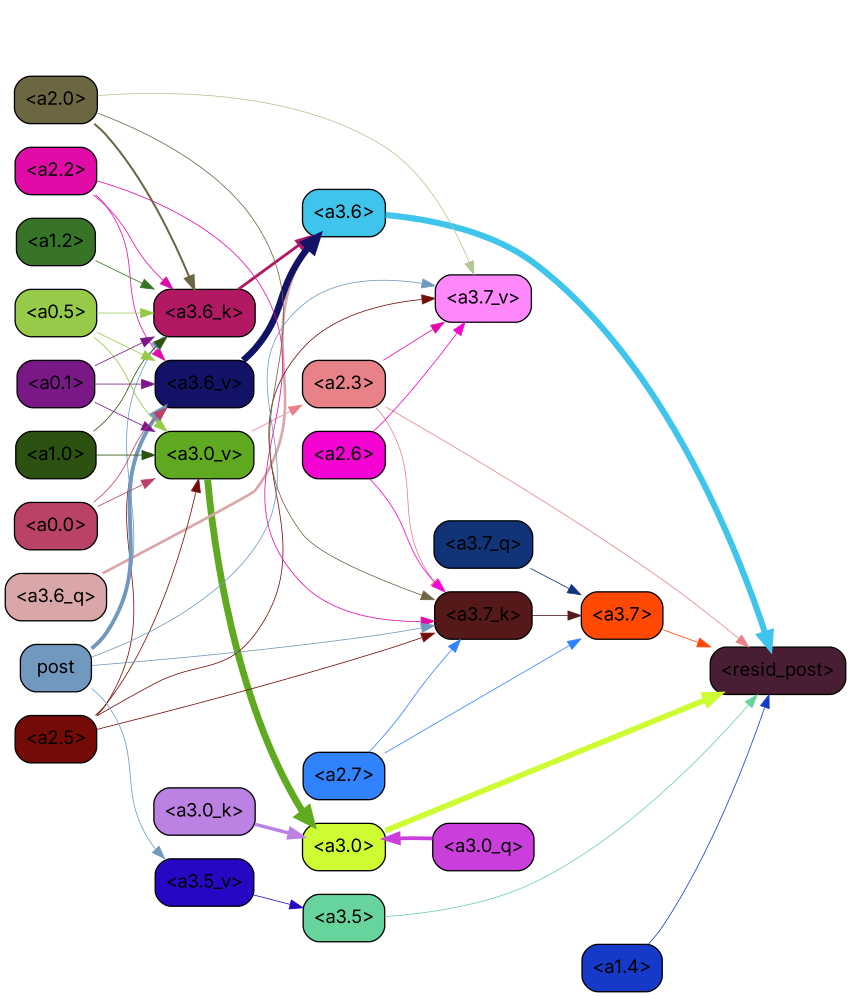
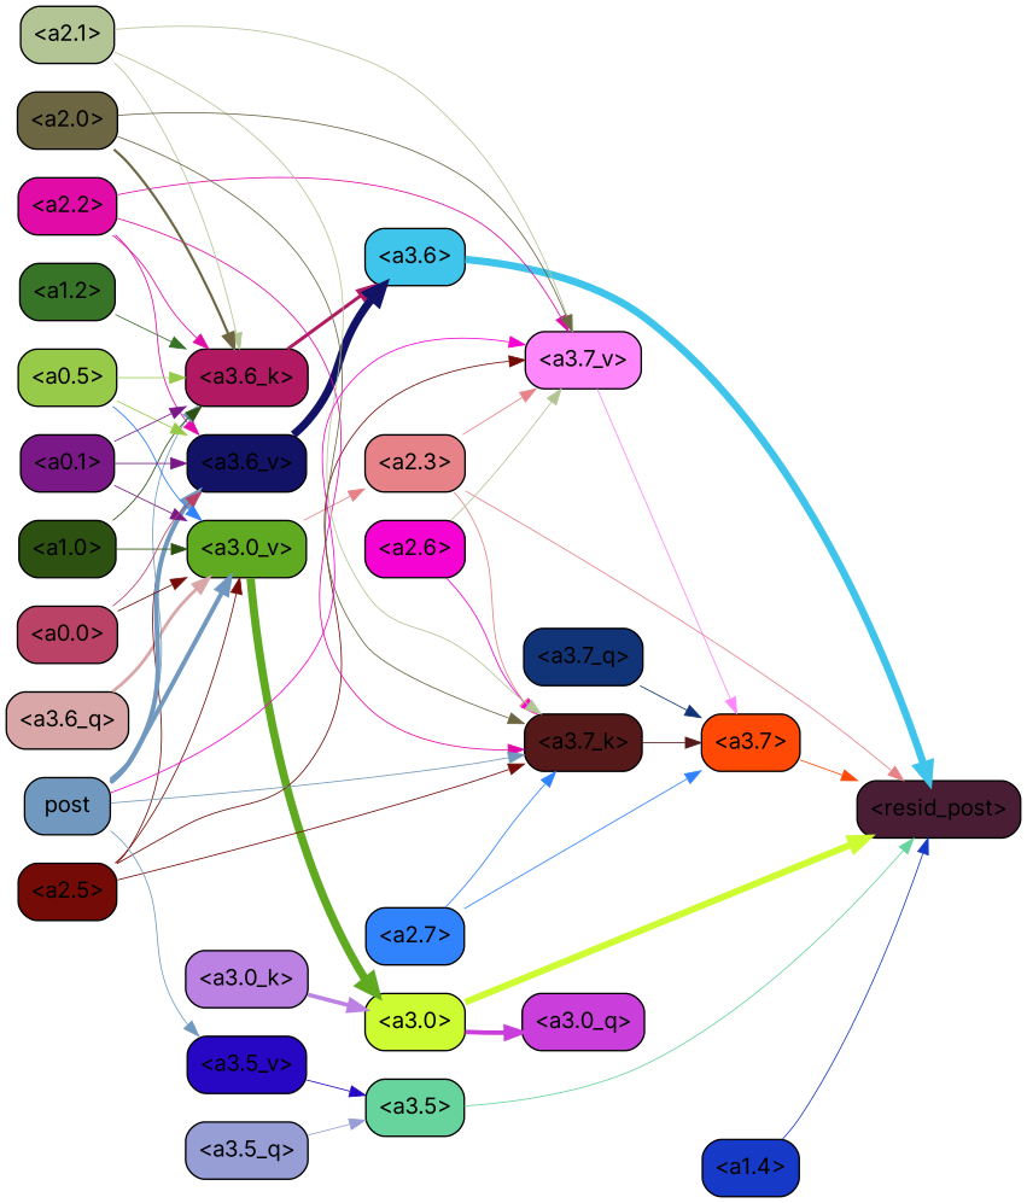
  strict digraph {
    fontname=Inter
    rankdir=LR
    splines=true
    node [color=black fontname=Inter shape=box style="filled, rounded"]
    edge [color="#7199bf" fontname=Inter penwidth=0.6]
    "<a3.7>" [fillcolor="#ff4905"]
    "<resid_post>" [fillcolor="#491e35"]
    "<a3.6>" [fillcolor="#3fc5eb"]
    "<a3.5>" [fillcolor="#66d49c"]
    "<a3.0>" [fillcolor="#cefc32"]
    "<a2.3>" [fillcolor="#e68288"]
    "<a3.7_k>" [fillcolor="#55191a"]
    "<a3.7_v>" [fillcolor="#fd87fb"]
    "<a3.0_v>" [fillcolor="#5faa21"]
    "<a1.4>" [fillcolor="#163ac7"]
    "<a3.7_q>" [fillcolor="#113479"]
    "<a3.6_q>" [fillcolor="#d9a7a8"]
+   "<a3.5_q>" [fillcolor="#979ed6"]
    "<a3.0_q>" [fillcolor="#ca3fdb"]
    "<a3.6_k>" [fillcolor="#b11a62"]
    "<a3.0_k>" [fillcolor="#bc82e3"]
    "<a3.6_v>" [fillcolor="#121267"]
    "<a3.5_v>" [fillcolor="#2706c4"]
    "<a2.7>" [fillcolor="#3182fd"]
    "<a2.6>" [fillcolor="#f503d2"]
    "<a2.5>" [fillcolor="#750b06"]
    "<a2.2>" [fillcolor="#e10ba7"]
+   "<a2.1>" [fillcolor="#b3c495"]
    "<a2.0>" [fillcolor="#6c6642"]
    n25 [fillcolor="#7199bf" label=post]
    "<a1.2>" [fillcolor="#377427"]
    "<a1.0>" [fillcolor="#2c5110"]
    "<a0.5>" [fillcolor="#97ca48"]
    "<a0.1>" [fillcolor="#791886"]
    "<a0.0>" [fillcolor="#b94266"]
    "<a3.7>" -> "<resid_post>" [color="#ff4905"]
    "<a3.6>" -> "<resid_post>" [color="#3fc5eb" penwidth=4.6696330308914185]
    "<a3.5>" -> "<resid_post>" [color="#66d49c"]
    "<a3.0>" -> "<resid_post>" [color="#cefc32" penwidth=4.282557368278503]
    "<a2.3>" -> "<resid_post>" [color="#e68288"]
    "<a2.3>" -> "<a3.7_k>" [color="#e68288"]
-   "<a2.3>" -> "<a3.7_v>" [color="#e10ba7"]
+   "<a2.3>" -> "<a3.7_v>" [color="#e68288"]
    "<a3.7_k>" -> "<a3.7>" [color="#55191a"]
+   "<a3.7_v>" -> "<a3.7>" [color="#fd87fb"]
    "<a3.0_v>" -> "<a3.0>" [color="#5faa21" penwidth=5.188832879066467]
    "<a3.0_v>" -> "<a2.3>" [color="#e68288"]
    "<a1.4>" -> "<resid_post>" [color="#163ac7"]
    "<a3.7_q>" -> "<a3.7>" [color="#113479"]
-   "<a3.6_q>" -> "<a3.6>" [color="#d9a7a8" penwidth=2.03758105635643]
-   "<a3.0_q>" -> "<a3.0>" [color="#ca3fdb" penwidth=2.8638100624084473]
+   "<a3.6_q>" -> "<a3.0_v>" [color="#d9a7a8" penwidth=2.03758105635643]
+   "<a3.5_q>" -> "<a3.5>" [color="#979ed6"]
+   "<a3.0>" -> "<a3.0_q>" [color="#ca3fdb" penwidth=2.8638100624084473]
    "<a3.6_k>" -> "<a3.6>" [color="#b11a62" penwidth=2.174198240041733]
    "<a3.0_k>" -> "<a3.0>" [color="#bc82e3" penwidth=2.6274144649505615]
    "<a3.6_v>" -> "<a3.6>" [color="#121267" penwidth=5.002329230308533]
    "<a3.5_v>" -> "<a3.5>" [color="#2706c4"]
    "<a2.7>" -> "<a3.7>" [color="#3182fd"]
    "<a2.7>" -> "<a3.7_k>" [color="#3182fd"]
    "<a2.6>" -> "<a3.7_k>" [color="#f503d2"]
-   "<a2.6>" -> "<a3.7_v>" [color="#f503d2"]
+   "<a2.6>" -> "<a3.7_v>" [color="#b3c495"]
    "<a2.5>" -> "<a3.7_k>" [color="#750b06"]
    "<a2.5>" -> "<a3.7_v>" [color="#750b06"]
    "<a2.5>" -> "<a3.0_v>" [color="#750b06"]
    "<a2.5>" -> "<a3.6_v>" [color="#750b06"]
    "<a2.2>" -> "<a3.7_k>" [color="#e10ba7"]
+   "<a2.2>" -> "<a3.7_v>" [color="#e10ba7"]
    "<a2.2>" -> "<a3.6_k>" [color="#e10ba7"]
    "<a2.2>" -> "<a3.6_v>" [color="#e10ba7"]
+   "<a2.1>" -> "<a3.7_k>" [color="#b3c495"]
+   "<a2.1>" -> "<a3.7_v>" [color="#b3c495"]
+   "<a2.1>" -> "<a3.6_k>" [color="#b3c495"]
    "<a2.0>" -> "<a3.7_k>" [color="#6c6642"]
-   "<a2.0>" -> "<a3.7_v>" [color="#b3c495"]
+   "<a2.0>" -> "<a3.7_v>" [color="#6c6642"]
    "<a2.0>" -> "<a3.6_k>" [color="#6c6642" penwidth=1.5568191409111023]
    n25 -> "<a3.7_k>"
-   n25 -> "<a3.7_v>"
+   n25 -> "<a3.7_v>" [color="#f503d2"]
+   n25 -> "<a3.0_v>" [penwidth=2.8686431646347046]
    n25 -> "<a3.6_k>"
    n25 -> "<a3.6_v>" [penwidth=2.9588699340820312]
    n25 -> "<a3.5_v>"
    "<a1.2>" -> "<a3.6_k>" [color="#377427"]
    "<a1.0>" -> "<a3.0_v>" [color="#2c5110"]
    "<a1.0>" -> "<a3.6_k>" [color="#2c5110"]
-   "<a0.5>" -> "<a3.0_v>" [color="#97ca48" penwidth=0.6421224474906921]
+   "<a0.5>" -> "<a3.0_v>" [color="#3182fd" penwidth=0.6421224474906921]
    "<a0.5>" -> "<a3.6_k>" [color="#97ca48"]
    "<a0.5>" -> "<a3.6_v>" [color="#97ca48"]
    "<a0.1>" -> "<a3.0_v>" [color="#791886"]
    "<a0.1>" -> "<a3.6_k>" [color="#791886"]
    "<a0.1>" -> "<a3.6_v>" [color="#791886"]
-   "<a0.0>" -> "<a3.0_v>" [color="#b94266"]
+   "<a0.0>" -> "<a3.0_v>" [color="#750b06"]
    "<a0.0>" -> "<a3.6_v>" [color="#b94266"]
  }
